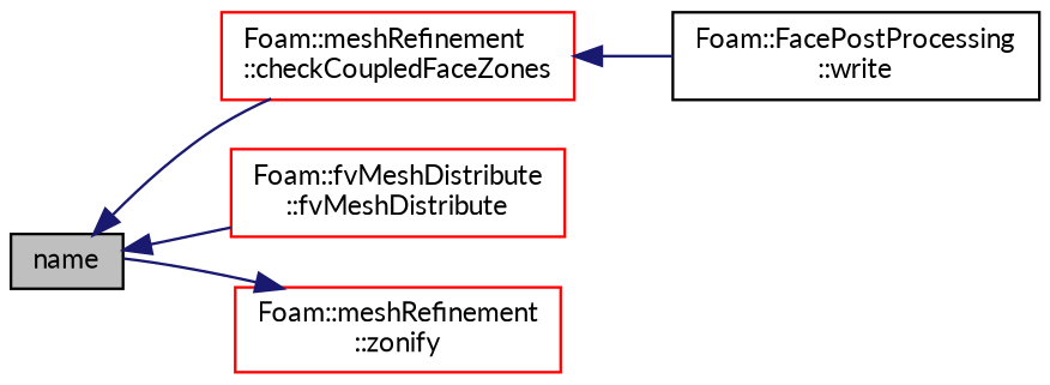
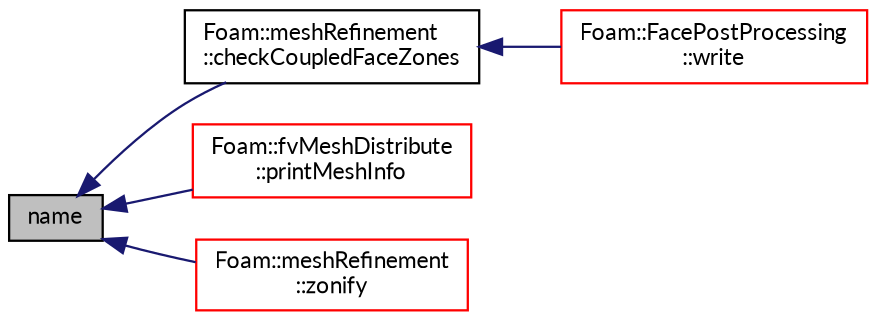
  digraph {
    fontname=Lato
    rankdir=LR
    node [color=red fontname=Lato fontsize=10 shape=record]
    edge [color=midnightblue dir=back fontname=Lato fontsize=10 labelfontname=Helvetica labelfontsize=10 style=solid]
    n1 [color=black fillcolor=grey75 fontcolor=black height=0.2 label=name style=filled width=0.4]
-   n2 [height=0.2 label="Foam::meshRefinement\l::checkCoupledFaceZones" width=0.4]
-   n3 [height=0.2 label="Foam::fvMeshDistribute\l::fvMeshDistribute" width=0.4]
+   n2 [color=black height=0.2 label="Foam::meshRefinement\l::checkCoupledFaceZones" width=0.4]
+   n3 [height=0.2 label="Foam::fvMeshDistribute\l::printMeshInfo" width=0.4]
    n4 [height=0.2 label="Foam::meshRefinement\l::zonify" width=0.4]
-   n5 [color=black height=0.2 label="Foam::FacePostProcessing\l::write" width=0.4]
+   n5 [height=0.2 label="Foam::FacePostProcessing\l::write" width=0.4]
    n1 -> n2
    n1 -> n3
-   n4 -> n1
+   n1 -> n4
    n2 -> n5
  }
